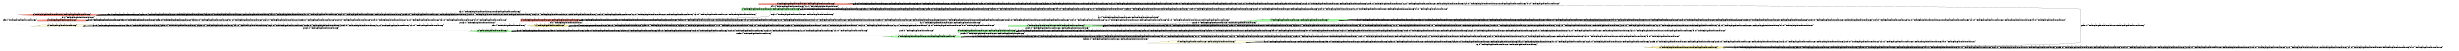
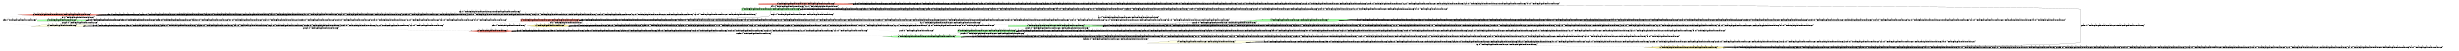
  digraph {
    node [fillcolor=salmon shape=hexagon style=filled]
    edge [lblstyle="above, sloped" style=dotted]
    n1 [label="0@[((EUR and TEA and CAP and TON and not DOL and not COF) or (EUR and COF and CAP and TON and not DOL and not TEA))]" shape=house]
    n2 [fillcolor=palegreen label="1@[((EUR and TEA and CAP and TON and not DOL and not COF) or (EUR and COF and CAP and TON and not DOL and not TEA))]" shape=box]
    n3 [label="2@[((EUR and TEA and CAP and TON and not DOL and not COF) or (EUR and COF and CAP and TON and not DOL and not TEA))]" shape=box]
    n4 [label="3@[((EUR and TEA and CAP and TON and not DOL and not COF) or (EUR and COF and CAP and TON and not DOL and not TEA))]"]
    n5 [fillcolor=palegreen label="6@[((EUR and TEA and CAP and TON and not DOL and not COF) or (EUR and COF and CAP and TON and not DOL and not TEA))]" shape=house]
    n6 [fillcolor=khaki label="7@[((EUR and TEA and CAP and TON and not DOL and not COF))]"]
-   n7 [fillcolor=palegreen label="13@[((EUR and COF and CAP and TON and not DOL and not TEA))]"]
+   n7 [label="13@[((EUR and COF and CAP and TON and not DOL and not TEA))]"]
    n8 [fillcolor=palegreen label="4@[((EUR and TEA and CAP and TON and not DOL and not COF) or (EUR and COF and CAP and TON and not DOL and not TEA))]" shape=parallelogram]
-   n9 [label="5@[((EUR and TEA and CAP and TON and not DOL and not COF))]" shape=house]
+   n9 [fillcolor=palegreen label="5@[((EUR and TEA and CAP and TON and not DOL and not COF))]" shape=house]
    n10 [fillcolor=lightyellow label="12@[((EUR and COF and CAP and TON and not DOL and not TEA))]" shape=parallelogram]
    n11 [fillcolor=palegreen label="9@[((EUR and TEA and CAP and TON and not DOL and not COF) or (EUR and COF and CAP and TON and not DOL and not TEA))]" shape=box]
    n12 [fillcolor=palegreen label="8@[((EUR and TEA and CAP and TON and not DOL and not COF) or (EUR and COF and CAP and TON and not DOL and not TEA))]"]
    n13 [fillcolor=lightyellow label="10@[((EUR and TEA and CAP and TON and not DOL and not COF) or (EUR and COF and CAP and TON and not DOL and not TEA))]" shape=parallelogram]
    n14 [fillcolor=khaki label="11@[((EUR and TEA and CAP and TON and not DOL and not COF) or (EUR and COF and CAP and TON and not DOL and not TEA))]"]
    n1 -> n1 [label="cap / nok() [((EUR and TEA and CAP and TON and not DOL and not COF) or (EUR and COF and CAP and TON and not DOL and not TEA))]" style=dashed]
    n1 -> n1 [label="coffee / nok() [((EUR and TEA and CAP and TON and not DOL and not COF) or (EUR and COF and CAP and TON and not DOL and not TEA))]" style=dashed]
    n1 -> n1 [label="cup_taken / nok() [((EUR and TEA and CAP and TON and not DOL and not COF) or (EUR and COF and CAP and TON and not DOL and not TEA))]" style=bold]
    n1 -> n1 [label="display_done / nok() [((EUR and TEA and CAP and TON and not DOL and not COF) or (EUR and COF and CAP and TON and not DOL and not TEA))]"]
    n1 -> n1 [label="no_sugar / nok() [((EUR and TEA and CAP and TON and not DOL and not COF) or (EUR and COF and CAP and TON and not DOL and not TEA))]"]
    n1 -> n1 [label="pour_coffee / nok() [((EUR and TEA and CAP and TON and not DOL and not COF) or (EUR and COF and CAP and TON and not DOL and not TEA))]" style=bold]
    n1 -> n1 [label="pour_milk / nok() [((EUR and TEA and CAP and TON and not DOL and not COF) or (EUR and COF and CAP and TON and not DOL and not TEA))]" style=bold]
    n1 -> n1 [label="pour_sugar / nok() [((EUR and TEA and CAP and TON and not DOL and not COF) or (EUR and COF and CAP and TON and not DOL and not TEA))]" style=bold]
    n1 -> n1 [label="pour_tea / nok() [((EUR and TEA and CAP and TON and not DOL and not COF))]" style=bold]
    n1 -> n1 [label="ring / nok() [((EUR and TEA and CAP and TON and not DOL and not COF) or (EUR and COF and CAP and TON and not DOL and not TEA))]" style=dashed]
    n1 -> n1 [label="sugar / nok() [((EUR and TEA and CAP and TON and not DOL and not COF) or (EUR and COF and CAP and TON and not DOL and not TEA))]"]
    n1 -> n1 [label="tea / nok() [((EUR and TEA and CAP and TON and not DOL and not COF))]" style=dashed]
    n1 -> n2 [label="dollar / ok() [((EUR and COF and CAP and TON and not DOL and not TEA))]" style=dashed]
    n1 -> n2 [label="euro / ok() [((EUR and TEA and CAP and TON and not DOL and not COF))]" style=bold]
    n2 -> n2 [label="cap / nok() [((EUR and TEA and CAP and TON and not DOL and not COF) or (EUR and COF and CAP and TON and not DOL and not TEA))]"]
    n2 -> n2 [label="coffee / nok() [((EUR and TEA and CAP and TON and not DOL and not COF) or (EUR and COF and CAP and TON and not DOL and not TEA))]" style=bold]
    n2 -> n2 [label="cup_taken / nok() [((EUR and TEA and CAP and TON and not DOL and not COF) or (EUR and COF and CAP and TON and not DOL and not TEA))]" style=dashed]
    n2 -> n2 [label="display_done / nok() [((EUR and TEA and CAP and TON and not DOL and not COF) or (EUR and COF and CAP and TON and not DOL and not TEA))]" style=bold]
    n2 -> n2 [label="dollar / nok() [((EUR and COF and CAP and TON and not DOL and not TEA))]"]
    n2 -> n2 [label="euro / nok() [((EUR and TEA and CAP and TON and not DOL and not COF))]" style=dashed]
    n2 -> n2 [label="pour_coffee / nok() [((EUR and TEA and CAP and TON and not DOL and not COF) or (EUR and COF and CAP and TON and not DOL and not TEA))]"]
    n2 -> n2 [label="pour_milk / nok() [((EUR and TEA and CAP and TON and not DOL and not COF) or (EUR and COF and CAP and TON and not DOL and not TEA))]" style=dashed]
    n2 -> n2 [label="pour_sugar / nok() [((EUR and TEA and CAP and TON and not DOL and not COF) or (EUR and COF and CAP and TON and not DOL and not TEA))]" style=dashed]
    n2 -> n2 [label="pour_tea / nok() [((EUR and TEA and CAP and TON and not DOL and not COF))]" style=bold]
    n2 -> n2 [label="ring / nok() [((EUR and TEA and CAP and TON and not DOL and not COF) or (EUR and COF and CAP and TON and not DOL and not TEA))]"]
    n2 -> n2 [label="tea / nok() [((EUR and TEA and CAP and TON and not DOL and not COF))]" style=bold]
    n2 -> n3 [label="no_sugar / ok() [((EUR and TEA and CAP and TON and not DOL and not COF) or (EUR and COF and CAP and TON and not DOL and not TEA))]" style=bold]
    n2 -> n4 [label="sugar / ok() [((EUR and TEA and CAP and TON and not DOL and not COF) or (EUR and COF and CAP and TON and not DOL and not TEA))]"]
    n3 -> n3 [label="coffee / Ω [((EUR and TEA and CAP and TON and not DOL and not COF))]"]
    n3 -> n3 [label="cup_taken / nok() [((EUR and TEA and CAP and TON and not DOL and not COF) or (EUR and COF and CAP and TON and not DOL and not TEA))]"]
    n3 -> n3 [label="display_done / nok() [((EUR and TEA and CAP and TON and not DOL and not COF) or (EUR and COF and CAP and TON and not DOL and not TEA))]" style=bold]
    n3 -> n3 [label="dollar / nok() [((EUR and COF and CAP and TON and not DOL and not TEA))]"]
    n3 -> n3 [label="euro / nok() [((EUR and TEA and CAP and TON and not DOL and not COF))]"]
    n3 -> n3 [label="no_sugar / nok() [((EUR and TEA and CAP and TON and not DOL and not COF) or (EUR and COF and CAP and TON and not DOL and not TEA))]" style=bold]
    n3 -> n3 [label="pour_coffee / nok() [((EUR and TEA and CAP and TON and not DOL and not COF) or (EUR and COF and CAP and TON and not DOL and not TEA))]" style=dashed]
    n3 -> n3 [label="pour_milk / nok() [((EUR and TEA and CAP and TON and not DOL and not COF) or (EUR and COF and CAP and TON and not DOL and not TEA))]" style=dashed]
    n3 -> n3 [label="pour_sugar / nok() [((EUR and TEA and CAP and TON and not DOL and not COF) or (EUR and COF and CAP and TON and not DOL and not TEA))]" style=dashed]
    n3 -> n3 [label="pour_tea / nok() [((EUR and TEA and CAP and TON and not DOL and not COF))]" style=bold]
    n3 -> n3 [label="ring / nok() [((EUR and TEA and CAP and TON and not DOL and not COF) or (EUR and COF and CAP and TON and not DOL and not TEA))]"]
    n3 -> n3 [label="sugar / void() [((EUR and TEA and CAP and TON and not DOL and not COF) or (EUR and COF and CAP and TON and not DOL and not TEA))]"]
    n3 -> n5 [label="cap / ok() [((EUR and TEA and CAP and TON and not DOL and not COF) or (EUR and COF and CAP and TON and not DOL and not TEA))]" style=dashed]
    n3 -> n6 [label="tea / ok() [((EUR and TEA and CAP and TON and not DOL and not COF))]" style=dashed]
    n3 -> n7 [label="coffee / ok() [((EUR and COF and CAP and TON and not DOL and not TEA))]" style=dashed]
    n4 -> n4 [label="coffee / Ω [((EUR and TEA and CAP and TON and not DOL and not COF))]" style=dashed]
    n4 -> n4 [label="cup_taken / nok() [((EUR and TEA and CAP and TON and not DOL and not COF) or (EUR and COF and CAP and TON and not DOL and not TEA))]" style=bold]
    n4 -> n4 [label="display_done / nok() [((EUR and TEA and CAP and TON and not DOL and not COF) or (EUR and COF and CAP and TON and not DOL and not TEA))]" style=dashed]
    n4 -> n4 [label="dollar / nok() [((EUR and COF and CAP and TON and not DOL and not TEA))]" style=bold]
    n4 -> n4 [label="euro / nok() [((EUR and TEA and CAP and TON and not DOL and not COF))]" style=bold]
    n4 -> n4 [label="no_sugar / void() [((EUR and TEA and CAP and TON and not DOL and not COF) or (EUR and COF and CAP and TON and not DOL and not TEA))]" style=dashed]
    n4 -> n4 [label="pour_coffee / nok() [((EUR and TEA and CAP and TON and not DOL and not COF) or (EUR and COF and CAP and TON and not DOL and not TEA))]"]
    n4 -> n4 [label="pour_milk / nok() [((EUR and TEA and CAP and TON and not DOL and not COF) or (EUR and COF and CAP and TON and not DOL and not TEA))]" style=bold]
    n4 -> n4 [label="pour_sugar / nok() [((EUR and TEA and CAP and TON and not DOL and not COF) or (EUR and COF and CAP and TON and not DOL and not TEA))]" style=dashed]
    n4 -> n4 [label="pour_tea / nok() [((EUR and TEA and CAP and TON and not DOL and not COF))]"]
    n4 -> n4 [label="ring / nok() [((EUR and TEA and CAP and TON and not DOL and not COF) or (EUR and COF and CAP and TON and not DOL and not TEA))]" style=bold]
    n4 -> n4 [label="sugar / nok() [((EUR and TEA and CAP and TON and not DOL and not COF) or (EUR and COF and CAP and TON and not DOL and not TEA))]" style=bold]
    n4 -> n8 [label="cap / ok() [((EUR and TEA and CAP and TON and not DOL and not COF) or (EUR and COF and CAP and TON and not DOL and not TEA))]"]
    n4 -> n9 [label="tea / ok() [((EUR and TEA and CAP and TON and not DOL and not COF))]"]
    n4 -> n10 [label="coffee / ok() [((EUR and COF and CAP and TON and not DOL and not TEA))]"]
    n5 -> n5 [label="cap / nok() [((EUR and TEA and CAP and TON and not DOL and not COF) or (EUR and COF and CAP and TON and not DOL and not TEA))]" style=bold]
    n5 -> n5 [label="coffee / void() [((EUR and TEA and CAP and TON and not DOL and not COF) or (EUR and COF and CAP and TON and not DOL and not TEA))]" style=dashed]
    n5 -> n5 [label="cup_taken / nok() [((EUR and TEA and CAP and TON and not DOL and not COF) or (EUR and COF and CAP and TON and not DOL and not TEA))]"]
    n5 -> n5 [label="display_done / nok() [((EUR and TEA and CAP and TON and not DOL and not COF) or (EUR and COF and CAP and TON and not DOL and not TEA))]" style=bold]
    n5 -> n5 [label="dollar / nok() [((EUR and COF and CAP and TON and not DOL and not TEA))]"]
    n5 -> n5 [label="euro / nok() [((EUR and TEA and CAP and TON and not DOL and not COF))]" style=dashed]
    n5 -> n5 [label="no_sugar / nok() [((EUR and TEA and CAP and TON and not DOL and not COF) or (EUR and COF and CAP and TON and not DOL and not TEA))]"]
    n5 -> n5 [label="pour_coffee / nok() [((EUR and TEA and CAP and TON and not DOL and not COF) or (EUR and COF and CAP and TON and not DOL and not TEA))]"]
    n5 -> n5 [label="pour_sugar / nok() [((EUR and TEA and CAP and TON and not DOL and not COF) or (EUR and COF and CAP and TON and not DOL and not TEA))]" style=bold]
    n5 -> n5 [label="pour_tea / nok() [((EUR and TEA and CAP and TON and not DOL and not COF))]" style=dashed]
    n5 -> n5 [label="ring / nok() [((EUR and TEA and CAP and TON and not DOL and not COF) or (EUR and COF and CAP and TON and not DOL and not TEA))]"]
    n5 -> n5 [label="sugar / nok() [((EUR and TEA and CAP and TON and not DOL and not COF) or (EUR and COF and CAP and TON and not DOL and not TEA))]" style=bold]
    n5 -> n5 [label="tea / void() [((EUR and TEA and CAP and TON and not DOL and not COF))]" style=bold]
    n5 -> n11 [label="pour_milk / ok() [((EUR and TEA and CAP and TON and not DOL and not COF) or (EUR and COF and CAP and TON and not DOL and not TEA))]"]
    n6 -> n6 [label="cap / void() [((EUR and TEA and CAP and TON and not DOL and not COF))]" style=bold]
    n6 -> n6 [label="coffee / void() [((EUR and TEA and CAP and TON and not DOL and not COF))]" style=bold]
    n6 -> n6 [label="cup_taken / nok() [((EUR and TEA and CAP and TON and not DOL and not COF))]"]
    n6 -> n6 [label="display_done / nok() [((EUR and TEA and CAP and TON and not DOL and not COF))]"]
    n6 -> n6 [label="euro / nok() [((EUR and TEA and CAP and TON and not DOL and not COF))]"]
    n6 -> n6 [label="no_sugar / nok() [((EUR and TEA and CAP and TON and not DOL and not COF))]"]
    n6 -> n6 [label="pour_coffee / nok() [((EUR and TEA and CAP and TON and not DOL and not COF))]"]
    n6 -> n6 [label="pour_milk / nok() [((EUR and TEA and CAP and TON and not DOL and not COF))]" style=bold]
    n6 -> n6 [label="pour_sugar / nok() [((EUR and TEA and CAP and TON and not DOL and not COF))]" style=bold]
    n6 -> n6 [label="ring / nok() [((EUR and TEA and CAP and TON and not DOL and not COF))]"]
    n6 -> n6 [label="sugar / nok() [((EUR and TEA and CAP and TON and not DOL and not COF))]" style=bold]
    n6 -> n6 [label="tea / nok() [((EUR and TEA and CAP and TON and not DOL and not COF))]" style=dashed]
    n6 -> n12 [label="pour_tea / ok() [((EUR and TEA and CAP and TON and not DOL and not COF))]"]
    n7 -> n7 [label="cap / void() [((EUR and COF and CAP and TON and not DOL and not TEA))]" style=bold]
    n7 -> n7 [label="coffee / nok() [((EUR and COF and CAP and TON and not DOL and not TEA))]" style=bold]
    n7 -> n7 [label="cup_taken / nok() [((EUR and COF and CAP and TON and not DOL and not TEA))]"]
    n7 -> n7 [label="display_done / nok() [((EUR and COF and CAP and TON and not DOL and not TEA))]"]
    n7 -> n7 [label="dollar / nok() [((EUR and COF and CAP and TON and not DOL and not TEA))]" style=dashed]
    n7 -> n7 [label="no_sugar / nok() [((EUR and COF and CAP and TON and not DOL and not TEA))]" style=bold]
    n7 -> n7 [label="pour_milk / nok() [((EUR and COF and CAP and TON and not DOL and not TEA))]" style=bold]
    n7 -> n7 [label="pour_sugar / nok() [((EUR and COF and CAP and TON and not DOL and not TEA))]"]
    n7 -> n7 [label="ring / nok() [((EUR and COF and CAP and TON and not DOL and not TEA))]"]
    n7 -> n7 [label="sugar / nok() [((EUR and COF and CAP and TON and not DOL and not TEA))]" style=bold]
    n7 -> n12 [label="pour_coffee / ok() [((EUR and COF and CAP and TON and not DOL and not TEA))]"]
    n8 -> n5 [label="pour_sugar / ok() [((EUR and TEA and CAP and TON and not DOL and not COF) or (EUR and COF and CAP and TON and not DOL and not TEA))]" style=bold]
    n8 -> n8 [label="cap / nok() [((EUR and TEA and CAP and TON and not DOL and not COF) or (EUR and COF and CAP and TON and not DOL and not TEA))]"]
    n8 -> n8 [label="coffee / void() [((EUR and TEA and CAP and TON and not DOL and not COF) or (EUR and COF and CAP and TON and not DOL and not TEA))]"]
    n8 -> n8 [label="cup_taken / nok() [((EUR and TEA and CAP and TON and not DOL and not COF) or (EUR and COF and CAP and TON and not DOL and not TEA))]" style=dashed]
    n8 -> n8 [label="display_done / nok() [((EUR and TEA and CAP and TON and not DOL and not COF) or (EUR and COF and CAP and TON and not DOL and not TEA))]" style=bold]
    n8 -> n8 [label="dollar / nok() [((EUR and COF and CAP and TON and not DOL and not TEA))]" style=bold]
    n8 -> n8 [label="euro / nok() [((EUR and TEA and CAP and TON and not DOL and not COF))]"]
    n8 -> n8 [label="no_sugar / nok() [((EUR and TEA and CAP and TON and not DOL and not COF) or (EUR and COF and CAP and TON and not DOL and not TEA))]" style=bold]
    n8 -> n8 [label="pour_coffee / nok() [((EUR and TEA and CAP and TON and not DOL and not COF) or (EUR and COF and CAP and TON and not DOL and not TEA))]" style=bold]
    n8 -> n8 [label="pour_milk / nok() [((EUR and TEA and CAP and TON and not DOL and not COF) or (EUR and COF and CAP and TON and not DOL and not TEA))]" style=bold]
    n8 -> n8 [label="pour_tea / nok() [((EUR and TEA and CAP and TON and not DOL and not COF))]" style=dashed]
    n8 -> n8 [label="ring / nok() [((EUR and TEA and CAP and TON and not DOL and not COF) or (EUR and COF and CAP and TON and not DOL and not TEA))]" style=dashed]
    n8 -> n8 [label="sugar / nok() [((EUR and TEA and CAP and TON and not DOL and not COF) or (EUR and COF and CAP and TON and not DOL and not TEA))]" style=dashed]
    n8 -> n8 [label="tea / void() [((EUR and TEA and CAP and TON and not DOL and not COF))]"]
-   n9 -> n6 [label="pour_sugar / ok() [((EUR and TEA and CAP and TON and not DOL and not COF))]"]
+   n9 -> n10 [label="pour_sugar / ok() [((EUR and TEA and CAP and TON and not DOL and not COF))]"]
    n9 -> n9 [label="cap / void() [((EUR and TEA and CAP and TON and not DOL and not COF))]" style=bold]
    n9 -> n9 [label="coffee / void() [((EUR and TEA and CAP and TON and not DOL and not COF))]"]
    n9 -> n9 [label="cup_taken / nok() [((EUR and TEA and CAP and TON and not DOL and not COF))]" style=dashed]
    n9 -> n9 [label="display_done / nok() [((EUR and TEA and CAP and TON and not DOL and not COF))]" style=bold]
    n9 -> n9 [label="euro / nok() [((EUR and TEA and CAP and TON and not DOL and not COF))]"]
    n9 -> n9 [label="no_sugar / nok() [((EUR and TEA and CAP and TON and not DOL and not COF))]"]
    n9 -> n9 [label="pour_coffee / nok() [((EUR and TEA and CAP and TON and not DOL and not COF))]" style=dashed]
    n9 -> n9 [label="pour_milk / nok() [((EUR and TEA and CAP and TON and not DOL and not COF))]"]
    n9 -> n9 [label="pour_tea / nok() [((EUR and TEA and CAP and TON and not DOL and not COF))]"]
    n9 -> n9 [label="ring / nok() [((EUR and TEA and CAP and TON and not DOL and not COF))]"]
    n9 -> n9 [label="sugar / nok() [((EUR and TEA and CAP and TON and not DOL and not COF))]"]
    n9 -> n9 [label="tea / nok() [((EUR and TEA and CAP and TON and not DOL and not COF))]"]
    n10 -> n7 [label="pour_sugar / ok() [((EUR and COF and CAP and TON and not DOL and not TEA))]" style=dashed]
    n10 -> n10 [label="cap / void() [((EUR and COF and CAP and TON and not DOL and not TEA))]"]
    n10 -> n10 [label="coffee / nok() [((EUR and COF and CAP and TON and not DOL and not TEA))]" style=dashed]
    n10 -> n10 [label="cup_taken / nok() [((EUR and COF and CAP and TON and not DOL and not TEA))]"]
    n10 -> n10 [label="display_done / nok() [((EUR and COF and CAP and TON and not DOL and not TEA))]"]
    n10 -> n10 [label="dollar / nok() [((EUR and COF and CAP and TON and not DOL and not TEA))]" style=dashed]
    n10 -> n10 [label="no_sugar / nok() [((EUR and COF and CAP and TON and not DOL and not TEA))]" style=dashed]
    n10 -> n10 [label="pour_coffee / nok() [((EUR and COF and CAP and TON and not DOL and not TEA))]"]
    n10 -> n10 [label="pour_milk / nok() [((EUR and COF and CAP and TON and not DOL and not TEA))]" style=bold]
    n10 -> n10 [label="ring / nok() [((EUR and COF and CAP and TON and not DOL and not TEA))]"]
    n10 -> n10 [label="sugar / nok() [((EUR and COF and CAP and TON and not DOL and not TEA))]" style=bold]
    n11 -> n11 [label="cap / nok() [((EUR and TEA and CAP and TON and not DOL and not COF) or (EUR and COF and CAP and TON and not DOL and not TEA))]" style=bold]
    n11 -> n11 [label="coffee / nok() [((EUR and TEA and CAP and TON and not DOL and not COF) or (EUR and COF and CAP and TON and not DOL and not TEA))]"]
    n11 -> n11 [label="cup_taken / nok() [((EUR and TEA and CAP and TON and not DOL and not COF) or (EUR and COF and CAP and TON and not DOL and not TEA))]"]
    n11 -> n11 [label="display_done / nok() [((EUR and TEA and CAP and TON and not DOL and not COF) or (EUR and COF and CAP and TON and not DOL and not TEA))]" style=bold]
    n11 -> n11 [label="dollar / nok() [((EUR and COF and CAP and TON and not DOL and not TEA))]" style=dashed]
    n11 -> n11 [label="euro / nok() [((EUR and TEA and CAP and TON and not DOL and not COF))]"]
    n11 -> n11 [label="no_sugar / nok() [((EUR and TEA and CAP and TON and not DOL and not COF) or (EUR and COF and CAP and TON and not DOL and not TEA))]"]
    n11 -> n11 [label="pour_milk / nok() [((EUR and TEA and CAP and TON and not DOL and not COF) or (EUR and COF and CAP and TON and not DOL and not TEA))]" style=bold]
    n11 -> n11 [label="pour_sugar / nok() [((EUR and TEA and CAP and TON and not DOL and not COF) or (EUR and COF and CAP and TON and not DOL and not TEA))]" style=dashed]
    n11 -> n11 [label="pour_tea / nok() [((EUR and TEA and CAP and TON and not DOL and not COF))]" style=dashed]
    n11 -> n11 [label="ring / nok() [((EUR and TEA and CAP and TON and not DOL and not COF) or (EUR and COF and CAP and TON and not DOL and not TEA))]" style=bold]
    n11 -> n11 [label="sugar / nok() [((EUR and TEA and CAP and TON and not DOL and not COF) or (EUR and COF and CAP and TON and not DOL and not TEA))]"]
    n11 -> n11 [label="tea / nok() [((EUR and TEA and CAP and TON and not DOL and not COF))]" style=dashed]
    n11 -> n12 [label="pour_coffee / ok() [((EUR and TEA and CAP and TON and not DOL and not COF) or (EUR and COF and CAP and TON and not DOL and not TEA))]" style=dashed]
    n12 -> n12 [label="cap / nok() [((EUR and TEA and CAP and TON and not DOL and not COF) or (EUR and COF and CAP and TON and not DOL and not TEA))]" style=bold]
    n12 -> n12 [label="coffee / nok() [((EUR and TEA and CAP and TON and not DOL and not COF) or (EUR and COF and CAP and TON and not DOL and not TEA))]" style=bold]
    n12 -> n12 [label="cup_taken / nok() [((EUR and TEA and CAP and TON and not DOL and not COF) or (EUR and COF and CAP and TON and not DOL and not TEA))]" style=bold]
    n12 -> n12 [label="dollar / nok() [((EUR and COF and CAP and TON and not DOL and not TEA))]" style=dashed]
    n12 -> n12 [label="euro / nok() [((EUR and TEA and CAP and TON and not DOL and not COF))]" style=bold]
    n12 -> n12 [label="no_sugar / nok() [((EUR and TEA and CAP and TON and not DOL and not COF) or (EUR and COF and CAP and TON and not DOL and not TEA))]"]
    n12 -> n12 [label="pour_coffee / nok() [((EUR and TEA and CAP and TON and not DOL and not COF) or (EUR and COF and CAP and TON and not DOL and not TEA))]"]
    n12 -> n12 [label="pour_milk / nok() [((EUR and TEA and CAP and TON and not DOL and not COF) or (EUR and COF and CAP and TON and not DOL and not TEA))]" style=bold]
    n12 -> n12 [label="pour_sugar / nok() [((EUR and TEA and CAP and TON and not DOL and not COF) or (EUR and COF and CAP and TON and not DOL and not TEA))]"]
    n12 -> n12 [label="pour_tea / nok() [((EUR and TEA and CAP and TON and not DOL and not COF))]"]
    n12 -> n12 [label="ring / nok() [((EUR and TEA and CAP and TON and not DOL and not COF) or (EUR and COF and CAP and TON and not DOL and not TEA))]"]
    n12 -> n12 [label="sugar / nok() [((EUR and TEA and CAP and TON and not DOL and not COF) or (EUR and COF and CAP and TON and not DOL and not TEA))]" style=bold]
    n12 -> n12 [label="tea / nok() [((EUR and TEA and CAP and TON and not DOL and not COF))]"]
    n12 -> n13 [label="display_done / ok() [((EUR and TEA and CAP and TON and not DOL and not COF) or (EUR and COF and CAP and TON and not DOL and not TEA))]"]
    n13 -> n13 [label="cap / nok() [((EUR and TEA and CAP and TON and not DOL and not COF) or (EUR and COF and CAP and TON and not DOL and not TEA))]" style=dashed]
    n13 -> n13 [label="coffee / nok() [((EUR and TEA and CAP and TON and not DOL and not COF) or (EUR and COF and CAP and TON and not DOL and not TEA))]" style=dashed]
    n13 -> n13 [label="cup_taken / nok() [((EUR and TEA and CAP and TON and not DOL and not COF) or (EUR and COF and CAP and TON and not DOL and not TEA))]"]
    n13 -> n13 [label="display_done / nok() [((EUR and TEA and CAP and TON and not DOL and not COF) or (EUR and COF and CAP and TON and not DOL and not TEA))]" style=dashed]
    n13 -> n13 [label="dollar / nok() [((EUR and COF and CAP and TON and not DOL and not TEA))]"]
    n13 -> n13 [label="euro / nok() [((EUR and TEA and CAP and TON and not DOL and not COF))]" style=bold]
    n13 -> n13 [label="no_sugar / nok() [((EUR and TEA and CAP and TON and not DOL and not COF) or (EUR and COF and CAP and TON and not DOL and not TEA))]"]
    n13 -> n13 [label="pour_coffee / nok() [((EUR and TEA and CAP and TON and not DOL and not COF) or (EUR and COF and CAP and TON and not DOL and not TEA))]" style=dashed]
    n13 -> n13 [label="pour_milk / nok() [((EUR and TEA and CAP and TON and not DOL and not COF) or (EUR and COF and CAP and TON and not DOL and not TEA))]"]
    n13 -> n13 [label="pour_sugar / nok() [((EUR and TEA and CAP and TON and not DOL and not COF) or (EUR and COF and CAP and TON and not DOL and not TEA))]" style=dashed]
    n13 -> n13 [label="pour_tea / nok() [((EUR and TEA and CAP and TON and not DOL and not COF))]"]
    n13 -> n13 [label="sugar / nok() [((EUR and TEA and CAP and TON and not DOL and not COF) or (EUR and COF and CAP and TON and not DOL and not TEA))]"]
    n13 -> n13 [label="tea / nok() [((EUR and TEA and CAP and TON and not DOL and not COF))]"]
    n13 -> n14 [label="ring / ok() [((EUR and TEA and CAP and TON and not DOL and not COF) or (EUR and COF and CAP and TON and not DOL and not TEA))]" style=dashed]
    n14 -> n1 [label="cup_taken / ok() [((EUR and TEA and CAP and TON and not DOL and not COF) or (EUR and COF and CAP and TON and not DOL and not TEA))]" style=bold]
    n14 -> n14 [label="cap / nok() [((EUR and TEA and CAP and TON and not DOL and not COF) or (EUR and COF and CAP and TON and not DOL and not TEA))]"]
    n14 -> n14 [label="coffee / nok() [((EUR and TEA and CAP and TON and not DOL and not COF) or (EUR and COF and CAP and TON and not DOL and not TEA))]"]
    n14 -> n14 [label="display_done / nok() [((EUR and TEA and CAP and TON and not DOL and not COF) or (EUR and COF and CAP and TON and not DOL and not TEA))]" style=dashed]
    n14 -> n14 [label="dollar / nok() [((EUR and COF and CAP and TON and not DOL and not TEA))]" style=dashed]
    n14 -> n14 [label="euro / nok() [((EUR and TEA and CAP and TON and not DOL and not COF))]" style=bold]
    n14 -> n14 [label="no_sugar / nok() [((EUR and TEA and CAP and TON and not DOL and not COF) or (EUR and COF and CAP and TON and not DOL and not TEA))]" style=dashed]
    n14 -> n14 [label="pour_coffee / nok() [((EUR and TEA and CAP and TON and not DOL and not COF) or (EUR and COF and CAP and TON and not DOL and not TEA))]"]
    n14 -> n14 [label="pour_milk / nok() [((EUR and TEA and CAP and TON and not DOL and not COF) or (EUR and COF and CAP and TON and not DOL and not TEA))]" style=dashed]
    n14 -> n14 [label="pour_sugar / nok() [((EUR and TEA and CAP and TON and not DOL and not COF) or (EUR and COF and CAP and TON and not DOL and not TEA))]" style=dashed]
    n14 -> n14 [label="pour_tea / nok() [((EUR and TEA and CAP and TON and not DOL and not COF))]" style=bold]
    n14 -> n14 [label="ring / nok() [((EUR and TEA and CAP and TON and not DOL and not COF) or (EUR and COF and CAP and TON and not DOL and not TEA))]"]
    n14 -> n14 [label="sugar / nok() [((EUR and TEA and CAP and TON and not DOL and not COF) or (EUR and COF and CAP and TON and not DOL and not TEA))]" style=dashed]
    n14 -> n14 [label="tea / nok() [((EUR and TEA and CAP and TON and not DOL and not COF))]" style=bold]
  }
